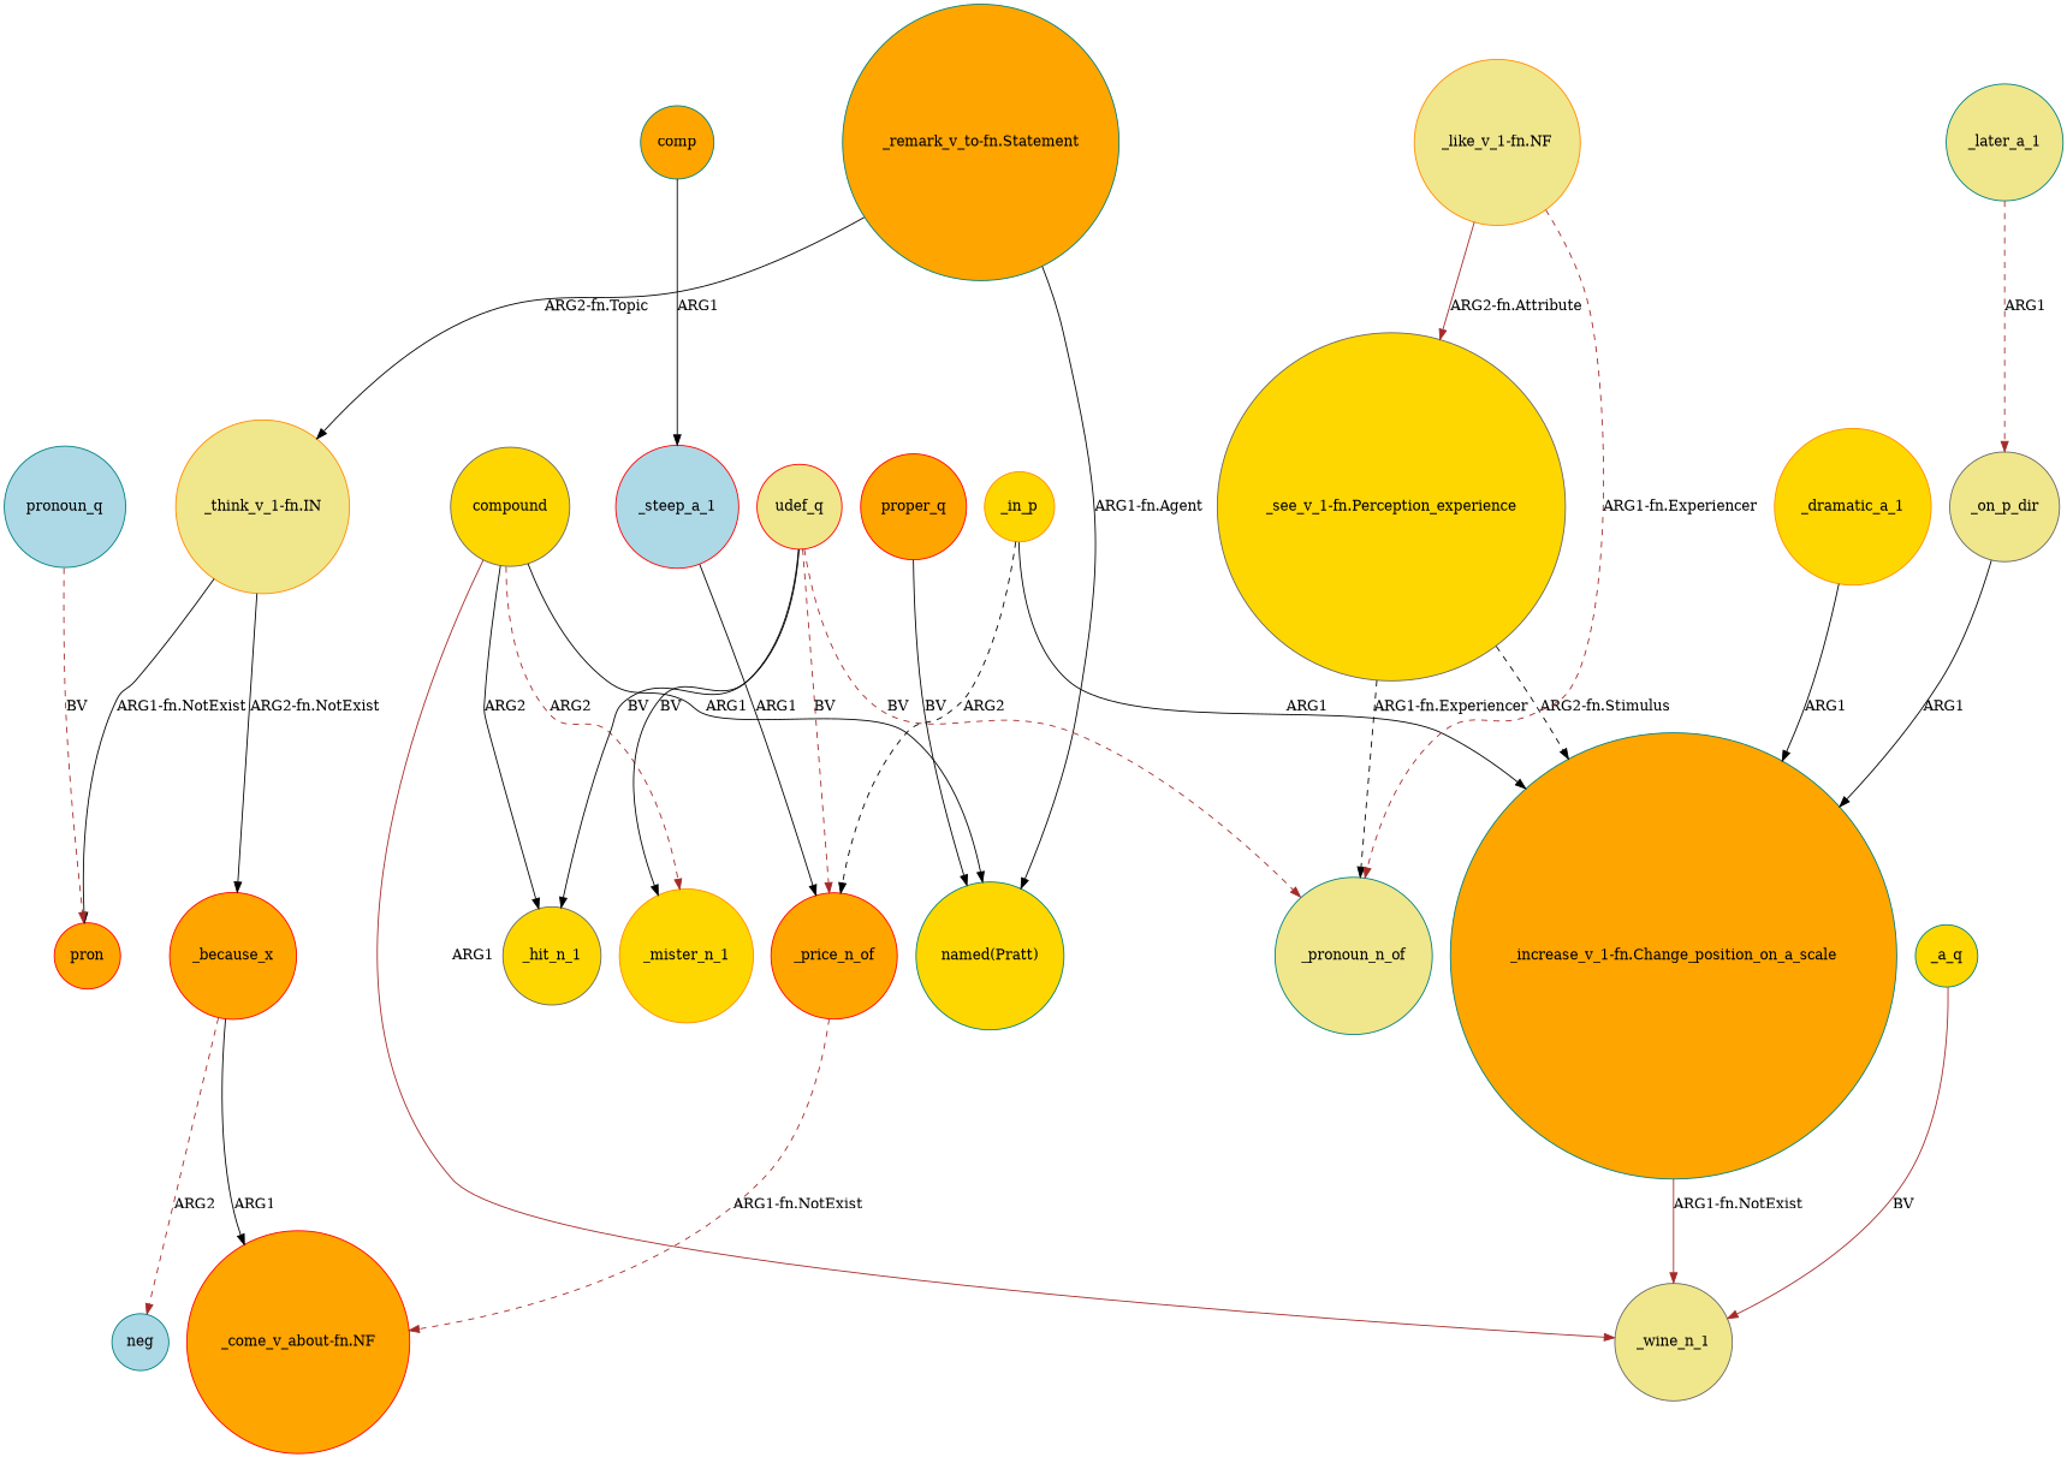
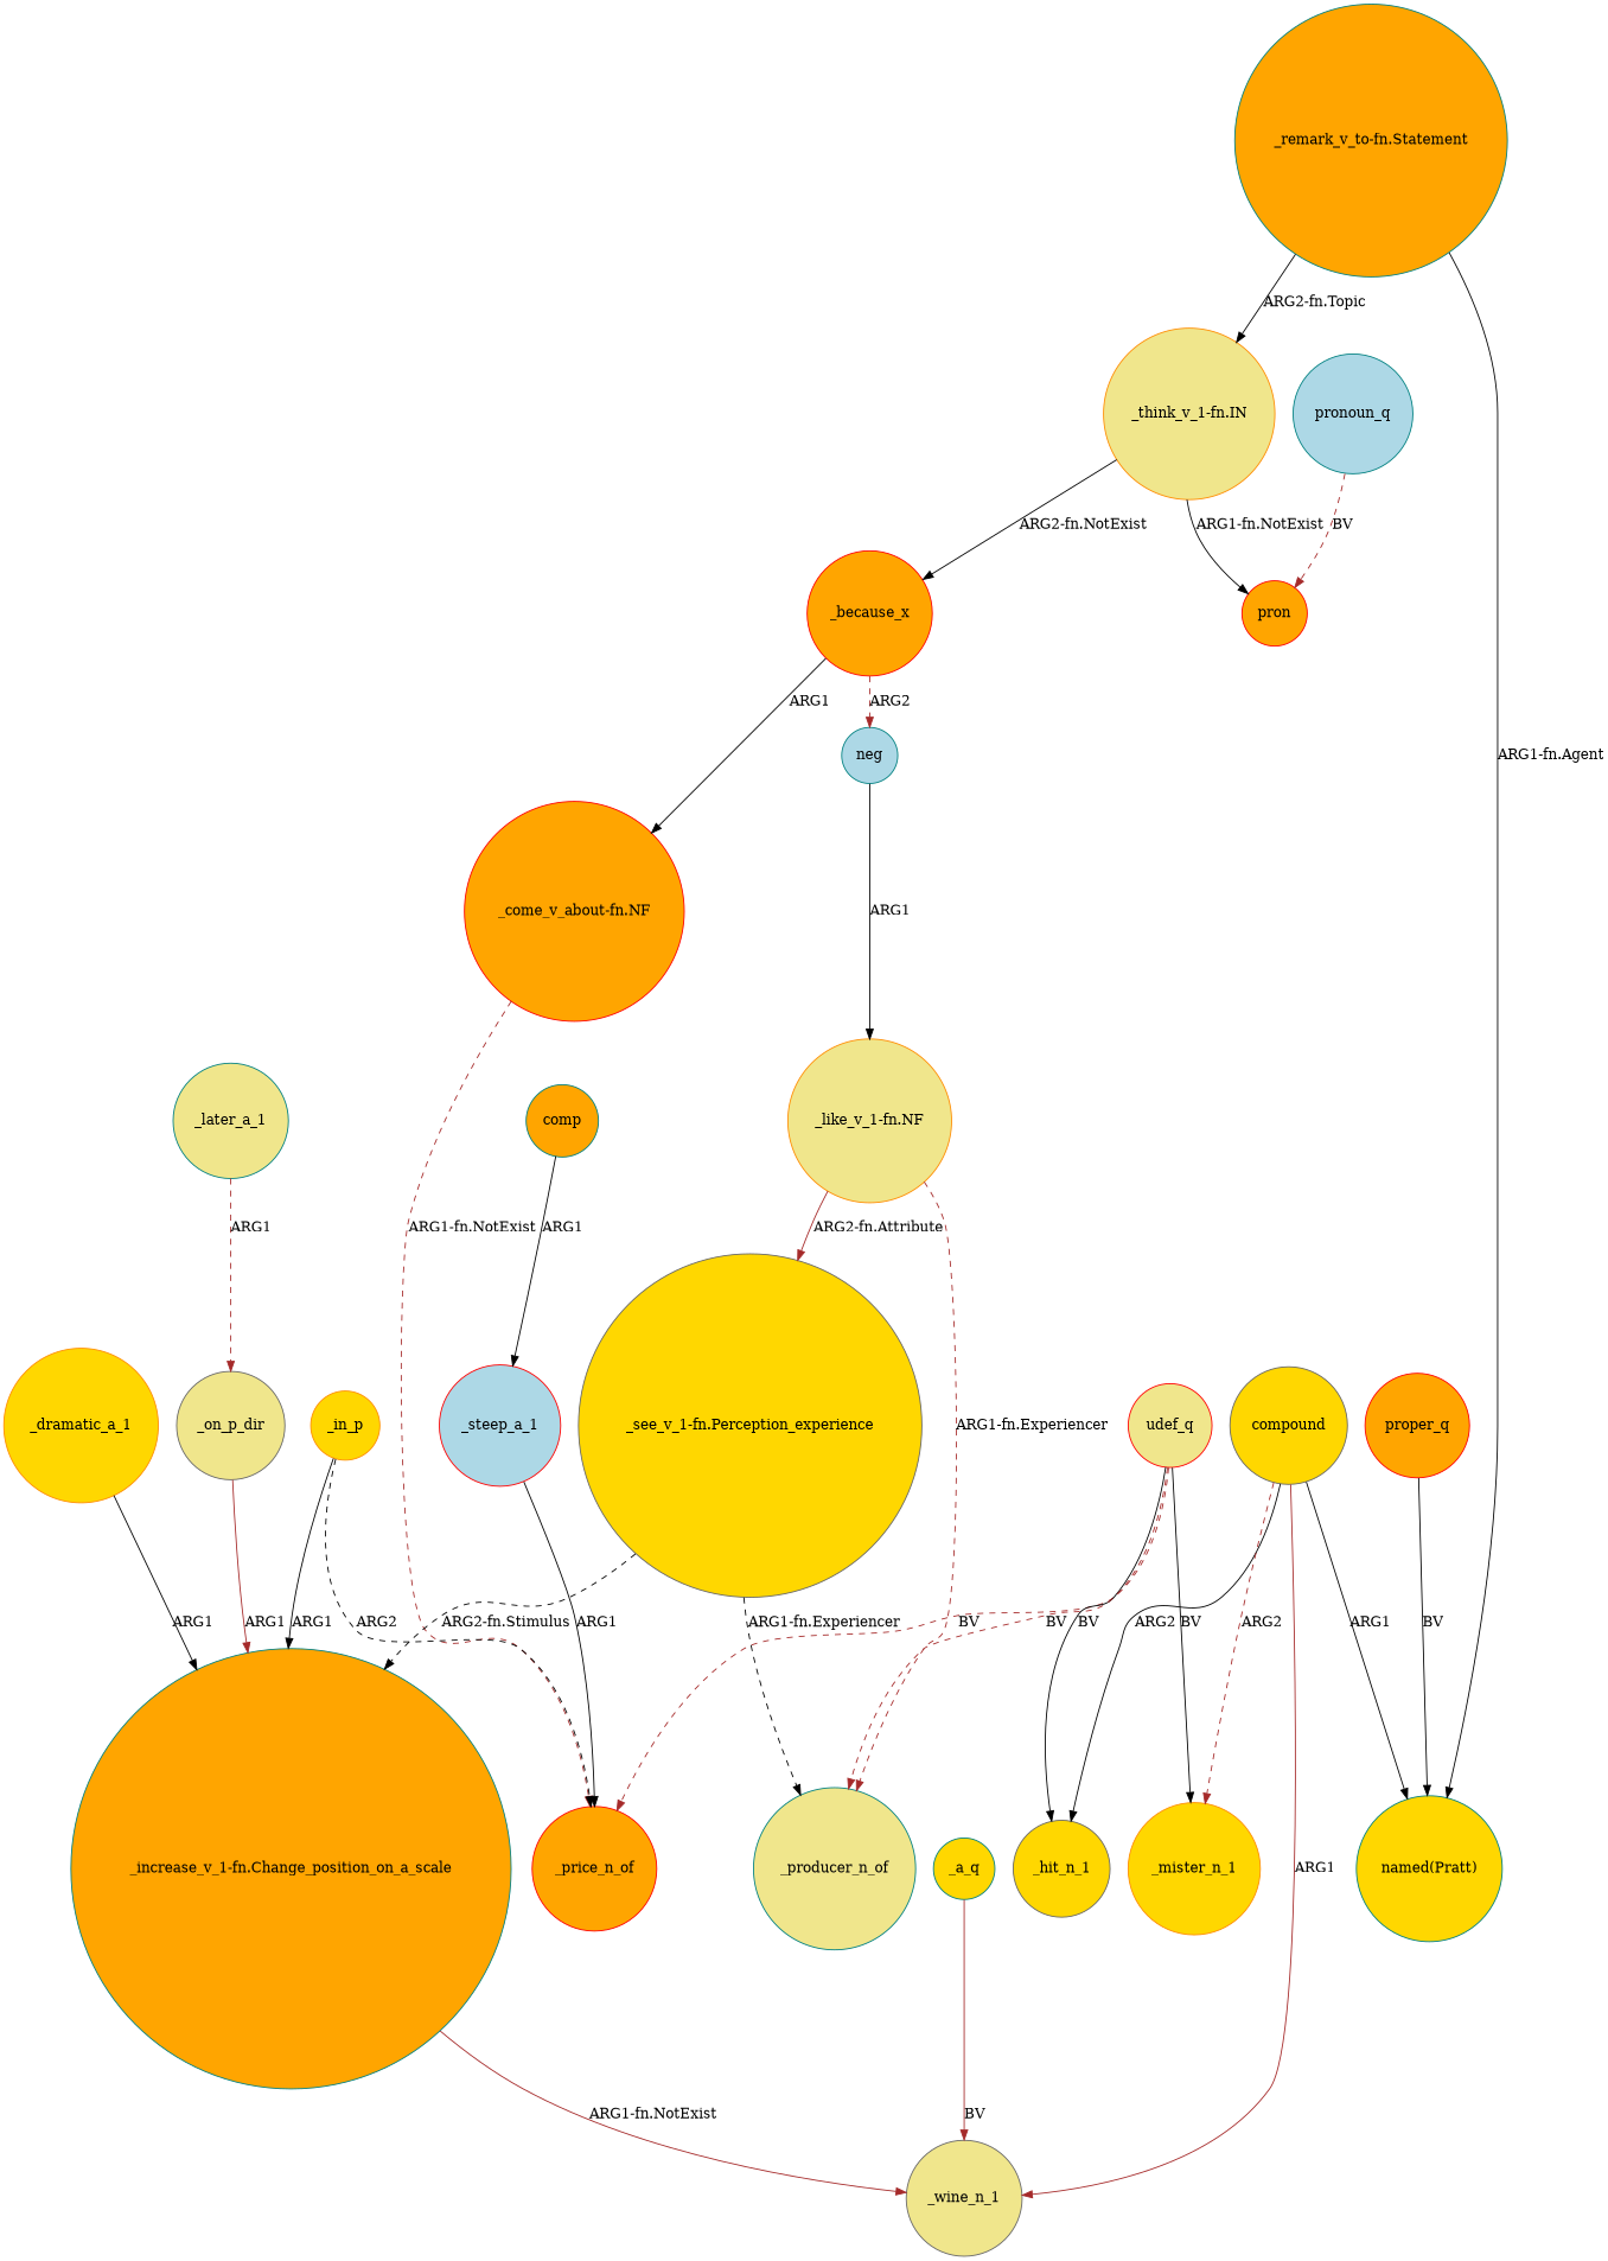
  digraph {
    node [color=teal fillcolor=orange shape=circle style=filled]
    edge [color=black style=solid]
    "_think_v_1-fn.IN" [color=darkorange fillcolor=khaki]
    "_remark_v_to-fn.Statement"
    "named(Pratt)" [fillcolor=gold]
    pron [color=red]
    _because_x [color=red]
    "_come_v_about-fn.NF" [color=red]
    neg [fillcolor=lightblue]
    _steep_a_1 [color=red fillcolor=lightblue]
    comp
    _price_n_of [color=red]
    _in_p [color=darkorange fillcolor=gold]
    "_increase_v_1-fn.Change_position_on_a_scale"
    _wine_n_1 [color=gray40 fillcolor=khaki]
    compound [color=gray40 fillcolor=gold]
    _hit_n_1 [color=gray40 fillcolor=gold]
    _mister_n_1 [color=darkorange fillcolor=gold]
    udef_q [color=red fillcolor=khaki]
-   _producer_n_of [fillcolor=khaki label=_pronoun_n_of]
+   _producer_n_of [fillcolor=khaki]
    "_see_v_1-fn.Perception_experience" [color=gray40 fillcolor=gold]
    "_like_v_1-fn.NF" [color=darkorange fillcolor=khaki]
    _dramatic_a_1 [color=darkorange fillcolor=gold]
    _on_p_dir [color=gray40 fillcolor=khaki]
    pronoun_q [fillcolor=lightblue]
    _later_a_1 [fillcolor=khaki]
    _a_q [fillcolor=gold]
    proper_q [color=red]
    "_think_v_1-fn.IN" -> pron [label="ARG1-fn.NotExist"]
    "_think_v_1-fn.IN" -> _because_x [label="ARG2-fn.NotExist"]
    "_remark_v_to-fn.Statement" -> "_think_v_1-fn.IN" [label="ARG2-fn.Topic"]
    "_remark_v_to-fn.Statement" -> "named(Pratt)" [label="ARG1-fn.Agent"]
    _because_x -> "_come_v_about-fn.NF" [label=ARG1]
    _because_x -> neg [color=brown label=ARG2 style=dashed]
-   _price_n_of -> "_come_v_about-fn.NF" [color=brown label="ARG1-fn.NotExist" style=dashed]
+   "_come_v_about-fn.NF" -> _price_n_of [color=brown label="ARG1-fn.NotExist" style=dashed]
+   neg -> "_like_v_1-fn.NF" [label=ARG1]
    _steep_a_1 -> _price_n_of [label=ARG1]
    comp -> _steep_a_1 [label=ARG1]
    _in_p -> _price_n_of [label=ARG2 style=dashed]
    _in_p -> "_increase_v_1-fn.Change_position_on_a_scale" [label=ARG1]
    "_increase_v_1-fn.Change_position_on_a_scale" -> _wine_n_1 [color=brown label="ARG1-fn.NotExist"]
    compound -> "named(Pratt)" [label=ARG1]
    compound -> _wine_n_1 [color=brown label=ARG1]
    compound -> _hit_n_1 [label=ARG2]
    compound -> _mister_n_1 [color=brown label=ARG2 style=dashed]
    udef_q -> _price_n_of [color=brown label=BV style=dashed]
    udef_q -> _hit_n_1 [label=BV]
    udef_q -> _mister_n_1 [label=BV]
    udef_q -> _producer_n_of [color=brown label=BV style=dashed]
    "_see_v_1-fn.Perception_experience" -> "_increase_v_1-fn.Change_position_on_a_scale" [label="ARG2-fn.Stimulus" style=dashed]
    "_see_v_1-fn.Perception_experience" -> _producer_n_of [label="ARG1-fn.Experiencer" style=dashed]
    "_like_v_1-fn.NF" -> _producer_n_of [color=brown label="ARG1-fn.Experiencer" style=dashed]
    "_like_v_1-fn.NF" -> "_see_v_1-fn.Perception_experience" [color=brown label="ARG2-fn.Attribute"]
    _dramatic_a_1 -> "_increase_v_1-fn.Change_position_on_a_scale" [label=ARG1]
-   _on_p_dir -> "_increase_v_1-fn.Change_position_on_a_scale" [label=ARG1]
+   _on_p_dir -> "_increase_v_1-fn.Change_position_on_a_scale" [color=brown label=ARG1]
    pronoun_q -> pron [color=brown label=BV style=dashed]
    _later_a_1 -> _on_p_dir [color=brown label=ARG1 style=dashed]
    _a_q -> _wine_n_1 [color=brown label=BV]
    proper_q -> "named(Pratt)" [label=BV]
  }
